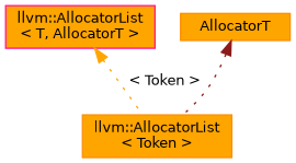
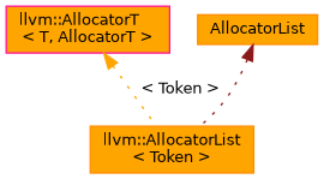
  digraph {
    node [color=darkorange fillcolor=orange fontname=Helvetica fontsize=10 shape=box style=filled]
    edge [dir=back fontname=Helvetica fontsize=10 labelfontname=Helvetica labelfontsize=10 style=dotted]
-   n1 [color=deeppink fontcolor=black height=0.2 label="llvm::AllocatorList\l\< T, AllocatorT \>" width=0.4]
+   n1 [color=deeppink fontcolor=black height=0.2 label="llvm::AllocatorT\l\< T, AllocatorT \>" width=0.4]
    n2 [height=0.2 label="llvm::AllocatorList\l\< Token \>" width=0.4]
-   n3 [height=0.2 label=AllocatorT width=0.4]
+   n3 [height=0.2 label=AllocatorList width=0.4]
    n1 -> n2 [color=orange label=" \< Token \>"]
    n3 -> n2 [color=firebrick4]
  }
